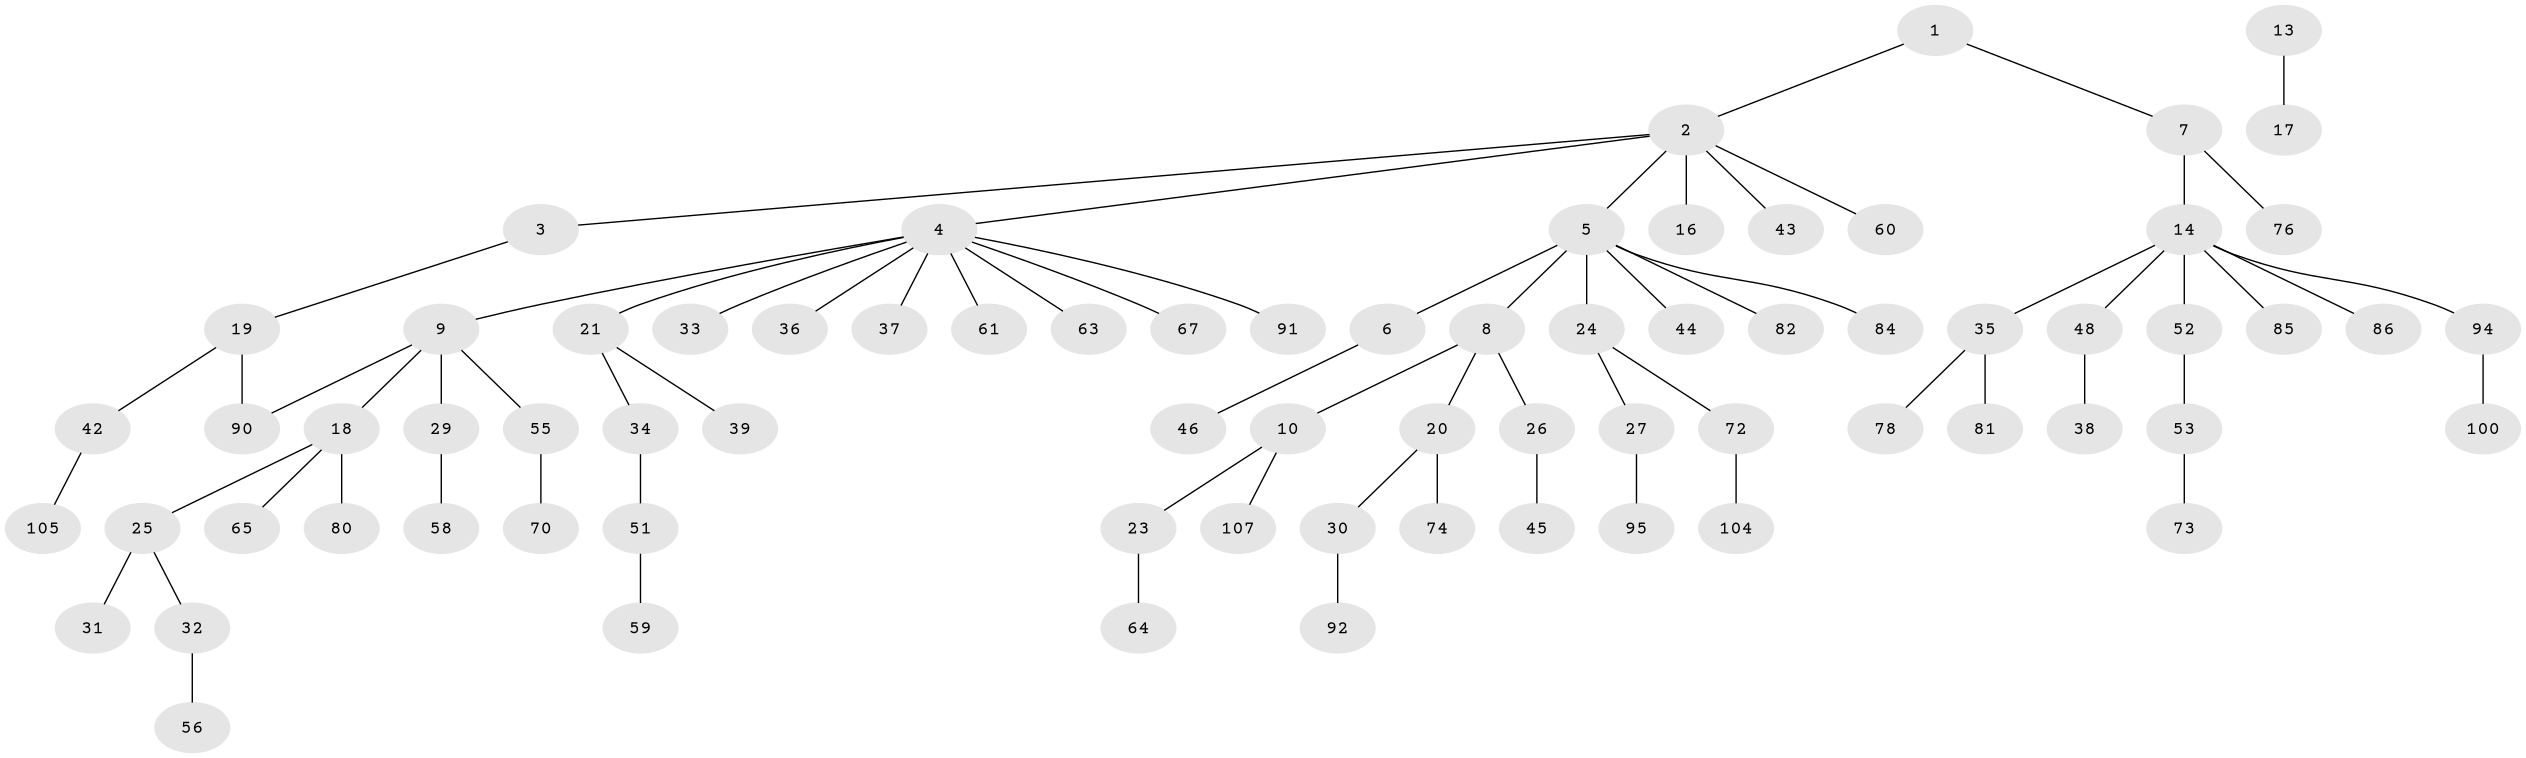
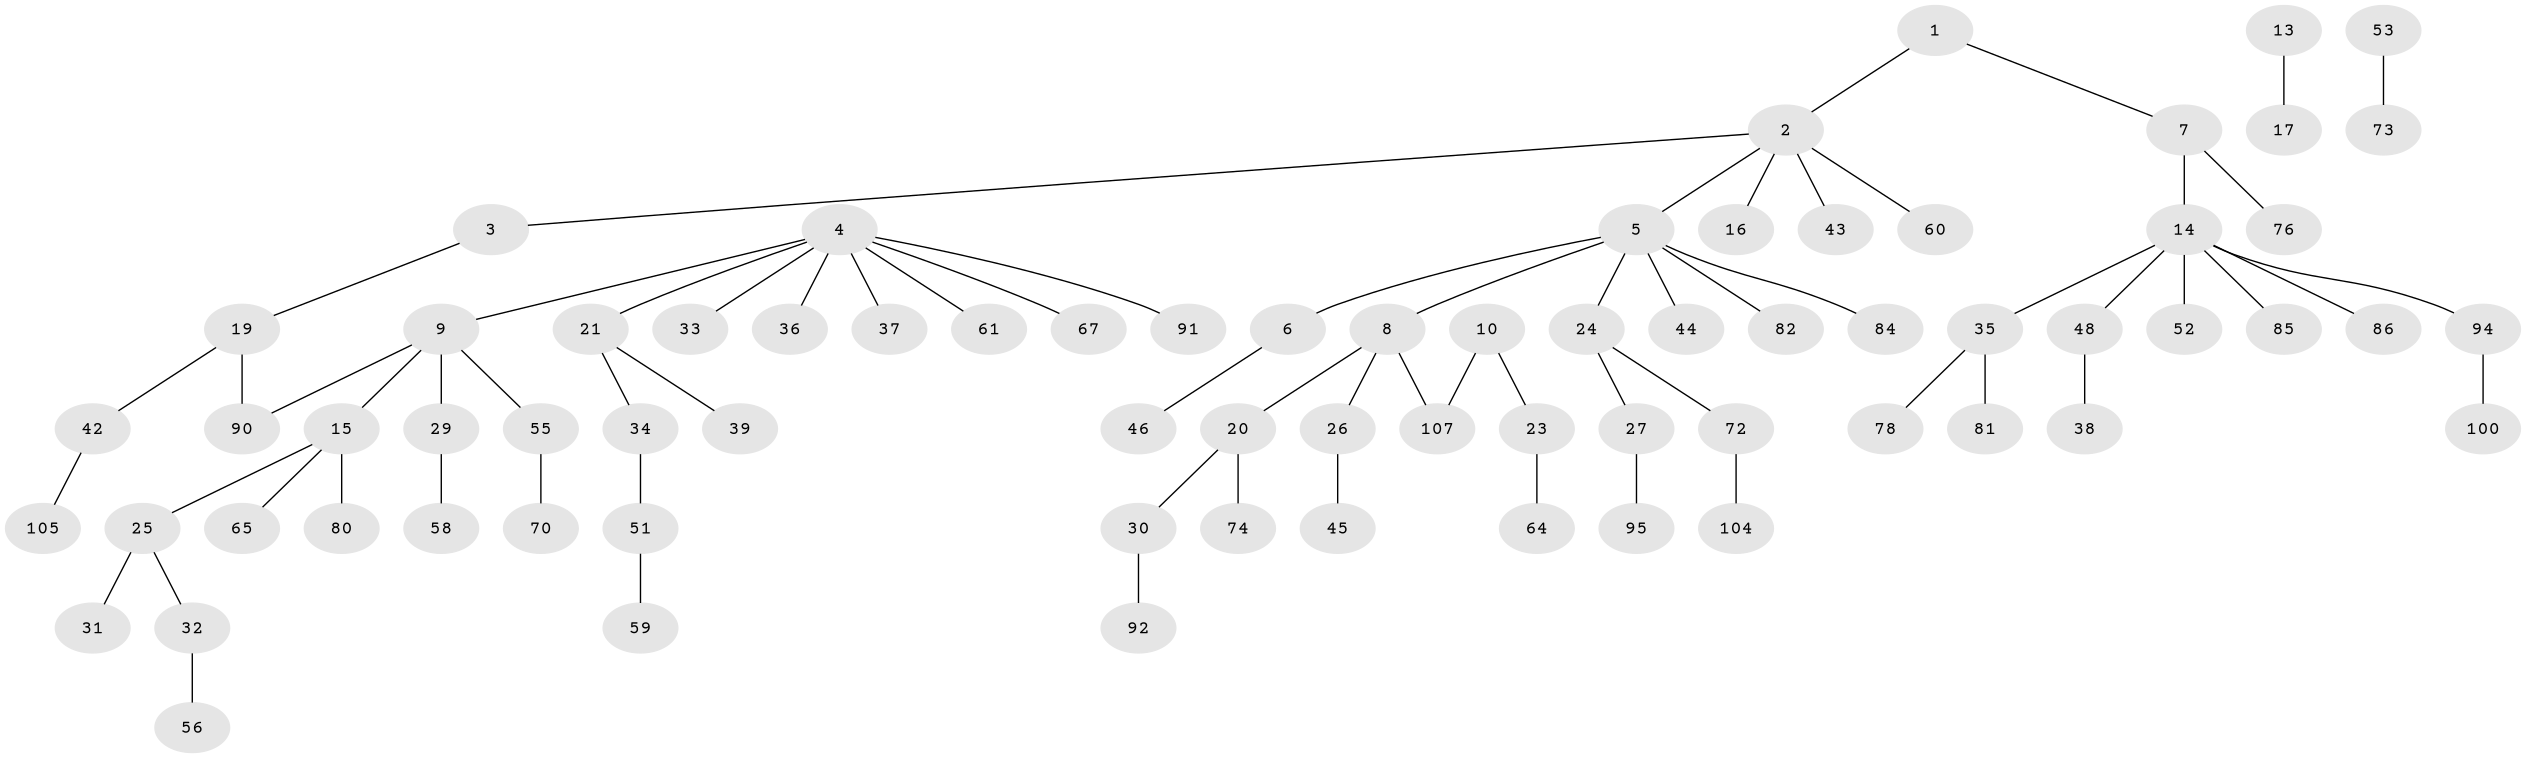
  graph {
    fontname="Courier Prime"
    node [color=gray90 fontname="Courier Prime" style=filled]
    edge [fontname="Courier Prime"]
    1 [super="+108"]
    2 [super="+12"]
    7 [super="+54"]
    3 [super="+47"]
    4 [super="+15"]
    5 [super="+11"]
    16
    43 [super="+71"]
    60
    14 [super="+69"]
    76
    19 [super="+38"]
    9
    21 [super="+98"]
    33
    36
    37
    61
-   63
    67
    91
    6 [super="+101"]
    8 [super="+22"]
    24
    44
    82 [super="+87"]
    84
    42
    90
-   18 [super="+62"]
+   18 [super="+62" label=15]
    29 [super="+50"]
    55
    34
    39 [super="+103"]
    46
    10 [super="+66"]
    20 [super="+41"]
    26 [super="+93"]
    27 [super="+40"]
    72 [super="+97"]
    35
    48
    52 [super="+106"]
    85
    86
    94
    23
    107
    30
    74
    45
    13 [super="+79"]
    17
    25 [super="+28"]
    65
    80
    58
    70 [super="+99"]
    64
    78 [super="+88"]
    81
    n62 [label=38 super="+77"]
    53
    100
    31 [super="+83"]
    32
    105
    92
    51 [super="+57"]
    95 [super="+102"]
    104
    56 [super="+96"]
    59
    73 [super="+89"]
    1 -- 2
    1 -- 7
    2 -- 3
-   2 -- 4
    2 -- 5
    2 -- 16
    2 -- 43
    2 -- 60
    7 -- 14
    7 -- 76
    3 -- 19
    4 -- 9
    4 -- 21
    4 -- 33
    4 -- 36
    4 -- 37
    4 -- 61
-   4 -- 63
    4 -- 67
    4 -- 91
    5 -- 6
    5 -- 8
    5 -- 24
    5 -- 44
    5 -- 82
    5 -- 84
    14 -- 35
    14 -- 48
    14 -- 52
    14 -- 85
    14 -- 86
    14 -- 94
    19 -- 42
    19 -- 90
    9 -- 90
    9 -- 18
    9 -- 29
    9 -- 55
    21 -- 34
    21 -- 39
    6 -- 46
-   8 -- 10
+   8 -- 107
    8 -- 20
    8 -- 26
    24 -- 27
    24 -- 72
    42 -- 105
    18 -- 25
    18 -- 65
    18 -- 80
    29 -- 58
    55 -- 70
    34 -- 51
    10 -- 23
    10 -- 107
    20 -- 30
    20 -- 74
    26 -- 45
    27 -- 95
    72 -- 104
    35 -- 78
    35 -- 81
    48 -- n62
-   52 -- 53
    94 -- 100
    23 -- 64
    30 -- 92
    13 -- 17
    25 -- 31
    25 -- 32
    53 -- 73
    32 -- 56
    51 -- 59
  }
